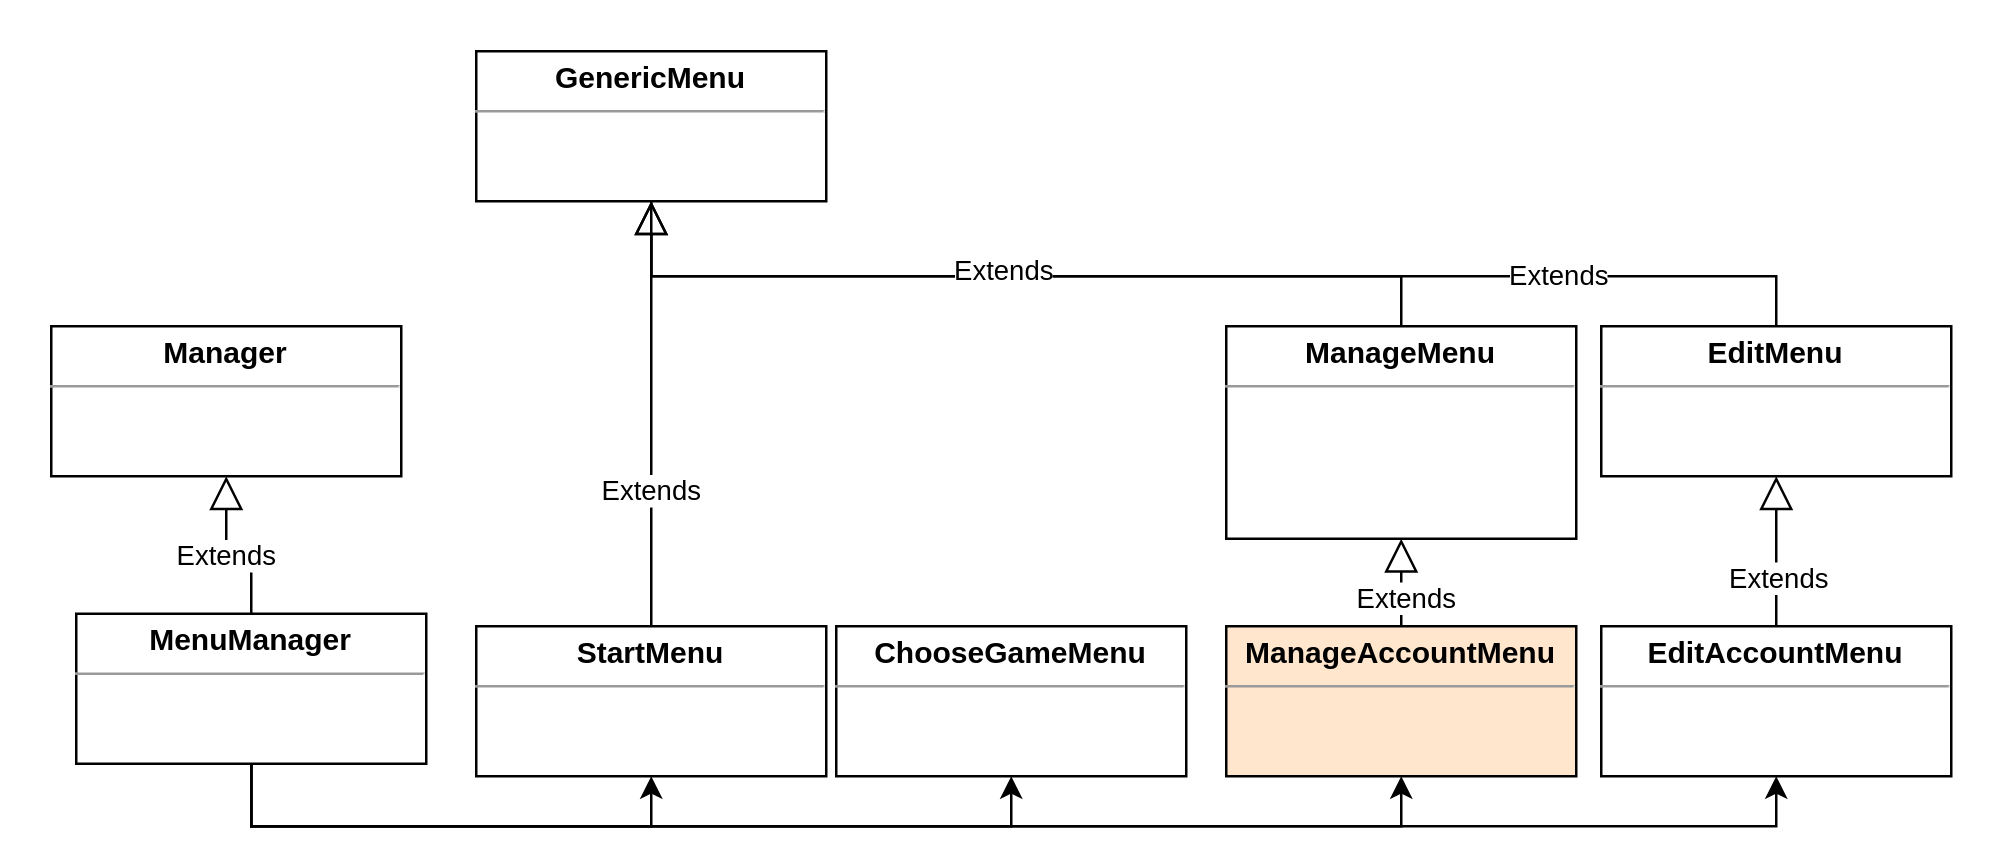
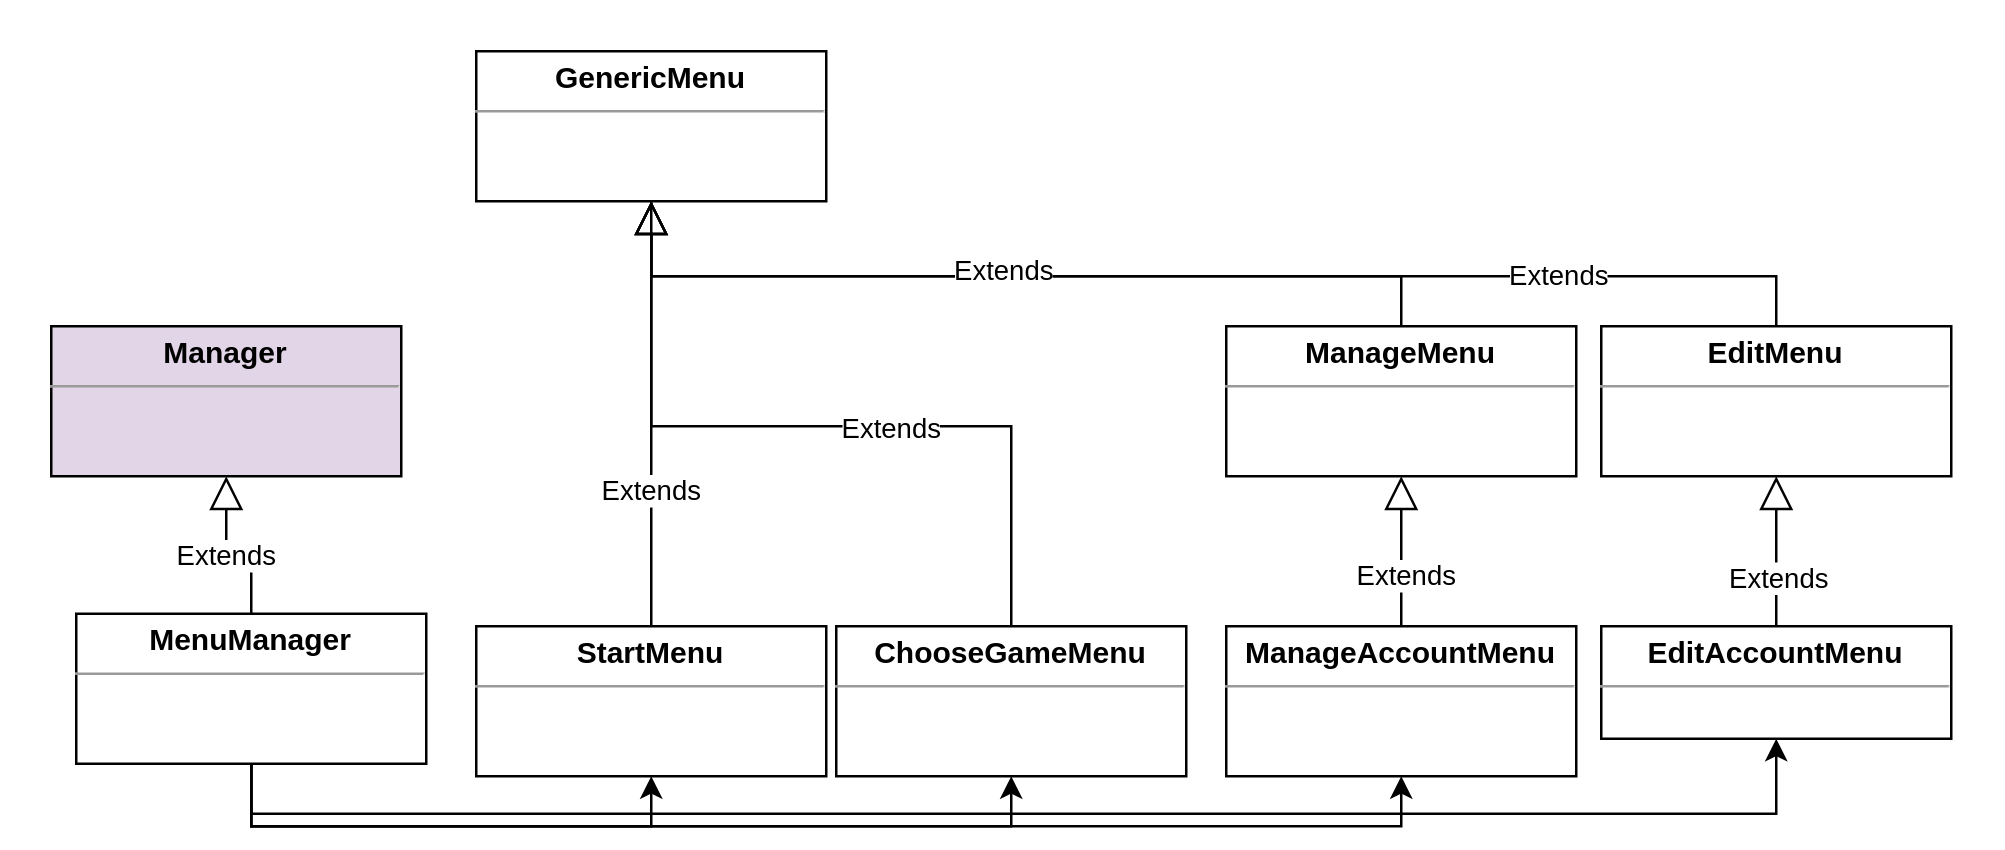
  <mxCell id="0" />
  <mxCell id="1" parent="0" />
  <mxCell id="2" style="edgeStyle=orthogonalEdgeStyle;rounded=0;orthogonalLoop=1;jettySize=auto;html=1;exitX=0.5;exitY=0;exitDx=0;exitDy=0;entryX=0.5;entryY=1;entryDx=0;entryDy=0;endArrow=block;endFill=0;strokeWidth=1;strokeColor=none;" edge="1" parent="1" source="8" target="16"><mxGeometry relative="1" as="geometry" /></mxCell>
  <mxCell id="3" value="&lt;div&gt;Extends&lt;/div&gt;" style="edgeStyle=orthogonalEdgeStyle;rounded=0;orthogonalLoop=1;jettySize=auto;html=1;exitX=0.5;exitY=0;exitDx=0;exitDy=0;entryX=0.5;entryY=1;entryDx=0;entryDy=0;endArrow=block;endFill=0;endSize=11;" edge="1" parent="1" source="8" target="16"><mxGeometry relative="1" as="geometry" /></mxCell>
  <mxCell id="4" style="edgeStyle=orthogonalEdgeStyle;rounded=0;orthogonalLoop=1;jettySize=auto;html=1;exitX=0.5;exitY=1;exitDx=0;exitDy=0;entryX=0.5;entryY=1;entryDx=0;entryDy=0;" edge="1" parent="1" source="8" target="28"><mxGeometry relative="1" as="geometry" /></mxCell>
  <mxCell id="5" style="edgeStyle=orthogonalEdgeStyle;rounded=0;orthogonalLoop=1;jettySize=auto;html=1;exitX=0.5;exitY=1;exitDx=0;exitDy=0;entryX=0.5;entryY=1;entryDx=0;entryDy=0;" edge="1" parent="1" source="8" target="25"><mxGeometry relative="1" as="geometry" /></mxCell>
  <mxCell id="6" style="edgeStyle=orthogonalEdgeStyle;rounded=0;orthogonalLoop=1;jettySize=auto;html=1;exitX=0.5;exitY=1;exitDx=0;exitDy=0;entryX=0.5;entryY=1;entryDx=0;entryDy=0;" edge="1" parent="1" source="8" target="22"><mxGeometry relative="1" as="geometry" /></mxCell>
  <mxCell id="7" style="edgeStyle=orthogonalEdgeStyle;rounded=0;orthogonalLoop=1;jettySize=auto;html=1;exitX=0.5;exitY=1;exitDx=0;exitDy=0;entryX=0.5;entryY=1;entryDx=0;entryDy=0;" edge="1" parent="1" source="8" target="19"><mxGeometry relative="1" as="geometry" /></mxCell>
  <mxCell id="8" value="&lt;p style=&quot;margin:0px;margin-top:4px;text-align:center;&quot;&gt;&lt;b&gt;MenuManager&lt;/b&gt;&lt;/p&gt;&lt;hr size=&quot;1&quot;&gt;&lt;div style=&quot;height:2px;&quot;&gt;&lt;/div&gt;" style="verticalAlign=top;align=left;overflow=fill;fontSize=12;fontFamily=Helvetica;html=1;whiteSpace=wrap;" parent="1" vertex="1"><mxGeometry x="30" y="245" width="140" height="60" as="geometry" /></mxCell>
  <mxCell id="9" value="&lt;p style=&quot;margin:0px;margin-top:4px;text-align:center;&quot;&gt;&lt;b&gt;GenericMenu&lt;/b&gt;&lt;/p&gt;&lt;hr size=&quot;1&quot;&gt;&lt;div style=&quot;height:2px;&quot;&gt;&lt;/div&gt;" style="verticalAlign=top;align=left;overflow=fill;fontSize=12;fontFamily=Helvetica;html=1;whiteSpace=wrap;" parent="1" vertex="1"><mxGeometry x="190" y="20" width="140" height="60" as="geometry" /></mxCell>
  <mxCell id="10" style="edgeStyle=orthogonalEdgeStyle;rounded=0;orthogonalLoop=1;jettySize=auto;html=1;exitX=0.5;exitY=0;exitDx=0;exitDy=0;entryX=0.5;entryY=1;entryDx=0;entryDy=0;endArrow=block;endFill=0;endSize=11;" edge="1" parent="1" source="11" target="9"><mxGeometry relative="1" as="geometry" /></mxCell>
- <mxCell id="11" value="&lt;p style=&quot;margin:0px;margin-top:4px;text-align:center;&quot;&gt;&lt;b&gt;ManageMenu&lt;/b&gt;&lt;/p&gt;&lt;hr size=&quot;1&quot;&gt;&lt;div style=&quot;height:2px;&quot;&gt;&lt;/div&gt;" style="verticalAlign=top;align=left;overflow=fill;fontSize=12;fontFamily=Helvetica;html=1;whiteSpace=wrap;" parent="1" vertex="1"><mxGeometry x="490" y="130" width="140" height="85" as="geometry" /></mxCell>
+ <mxCell id="11" value="&lt;p style=&quot;margin:0px;margin-top:4px;text-align:center;&quot;&gt;&lt;b&gt;ManageMenu&lt;/b&gt;&lt;/p&gt;&lt;hr size=&quot;1&quot;&gt;&lt;div style=&quot;height:2px;&quot;&gt;&lt;/div&gt;" style="verticalAlign=top;align=left;overflow=fill;fontSize=12;fontFamily=Helvetica;html=1;whiteSpace=wrap;" parent="1" vertex="1"><mxGeometry x="490" y="130" width="140" height="60" as="geometry" /></mxCell>
  <mxCell id="12" style="edgeStyle=orthogonalEdgeStyle;rounded=0;orthogonalLoop=1;jettySize=auto;html=1;exitX=0.5;exitY=0;exitDx=0;exitDy=0;entryX=0.5;entryY=1;entryDx=0;entryDy=0;endArrow=block;endFill=0;endSize=11;" edge="1" parent="1" source="15" target="9"><mxGeometry relative="1" as="geometry" /></mxCell>
  <mxCell id="13" value="Extends" style="edgeLabel;html=1;align=center;verticalAlign=middle;resizable=0;points=[];" vertex="1" connectable="0" parent="12"><mxGeometry x="0.321" y="-3" relative="1" as="geometry"><mxPoint as="offset" /></mxGeometry></mxCell>
  <mxCell id="14" value="Extends" style="edgeLabel;html=1;align=center;verticalAlign=middle;resizable=0;points=[];" vertex="1" connectable="0" parent="12"><mxGeometry x="-0.568" y="-1" relative="1" as="geometry"><mxPoint as="offset" /></mxGeometry></mxCell>
  <mxCell id="15" value="&lt;p style=&quot;margin:0px;margin-top:4px;text-align:center;&quot;&gt;&lt;b&gt;EditMenu&lt;/b&gt;&lt;/p&gt;&lt;hr size=&quot;1&quot;&gt;&lt;div style=&quot;height:2px;&quot;&gt;&lt;/div&gt;" style="verticalAlign=top;align=left;overflow=fill;fontSize=12;fontFamily=Helvetica;html=1;whiteSpace=wrap;" parent="1" vertex="1"><mxGeometry x="640" y="130" width="140" height="60" as="geometry" /></mxCell>
- <mxCell id="16" value="&lt;p style=&quot;margin:0px;margin-top:4px;text-align:center;&quot;&gt;&lt;b&gt;Manager&lt;/b&gt;&lt;/p&gt;&lt;hr size=&quot;1&quot;&gt;&lt;div style=&quot;height:2px;&quot;&gt;&lt;/div&gt;" style="verticalAlign=top;align=left;overflow=fill;fontSize=12;fontFamily=Helvetica;html=1;whiteSpace=wrap;" vertex="1" parent="1"><mxGeometry x="20" y="130" width="140" height="60" as="geometry" /></mxCell>
+ <mxCell id="16" value="&lt;p style=&quot;margin:0px;margin-top:4px;text-align:center;&quot;&gt;&lt;b&gt;Manager&lt;/b&gt;&lt;/p&gt;&lt;hr size=&quot;1&quot;&gt;&lt;div style=&quot;height:2px;&quot;&gt;&lt;/div&gt;" style="verticalAlign=top;align=left;overflow=fill;fontSize=12;fontFamily=Helvetica;html=1;whiteSpace=wrap;fillColor=#e1d5e7;" vertex="1" parent="1"><mxGeometry x="20" y="130" width="140" height="60" as="geometry" /></mxCell>
  <mxCell id="17" style="edgeStyle=orthogonalEdgeStyle;rounded=0;orthogonalLoop=1;jettySize=auto;html=1;exitX=0.5;exitY=0;exitDx=0;exitDy=0;entryX=0.5;entryY=1;entryDx=0;entryDy=0;endArrow=none;endFill=0;endSize=11;" edge="1" parent="1" source="19" target="9"><mxGeometry relative="1" as="geometry" /></mxCell>
  <mxCell id="18" value="Extends" style="edgeLabel;html=1;align=center;verticalAlign=middle;resizable=0;points=[];" vertex="1" connectable="0" parent="17"><mxGeometry x="-0.348" y="1" relative="1" as="geometry"><mxPoint as="offset" /></mxGeometry></mxCell>
  <mxCell id="19" value="&lt;p style=&quot;margin:0px;margin-top:4px;text-align:center;&quot;&gt;&lt;b&gt;StartMenu&lt;/b&gt;&lt;/p&gt;&lt;hr size=&quot;1&quot;&gt;&lt;div style=&quot;height:2px;&quot;&gt;&lt;/div&gt;" style="verticalAlign=top;align=left;overflow=fill;fontSize=12;fontFamily=Helvetica;html=1;whiteSpace=wrap;" vertex="1" parent="1"><mxGeometry x="190" y="250" width="140" height="60" as="geometry" /></mxCell>
+ <mxCell id="20" style="edgeStyle=orthogonalEdgeStyle;rounded=0;orthogonalLoop=1;jettySize=auto;html=1;exitX=0.5;exitY=0;exitDx=0;exitDy=0;entryX=0.5;entryY=1;entryDx=0;entryDy=0;endArrow=block;endFill=0;endSize=11;" edge="1" parent="1" source="22" target="9"><mxGeometry relative="1" as="geometry" /></mxCell>
+ <mxCell id="21" value="Extends" style="edgeLabel;html=1;align=center;verticalAlign=middle;resizable=0;points=[];" vertex="1" connectable="0" parent="20"><mxGeometry x="-0.177" relative="1" as="geometry"><mxPoint as="offset" /></mxGeometry></mxCell>
  <mxCell id="22" value="&lt;p style=&quot;margin:0px;margin-top:4px;text-align:center;&quot;&gt;&lt;b&gt;ChooseGameMenu&lt;/b&gt;&lt;/p&gt;&lt;hr size=&quot;1&quot;&gt;&lt;div style=&quot;height:2px;&quot;&gt;&lt;/div&gt;" style="verticalAlign=top;align=left;overflow=fill;fontSize=12;fontFamily=Helvetica;html=1;whiteSpace=wrap;" vertex="1" parent="1"><mxGeometry x="334" y="250" width="140" height="60" as="geometry" /></mxCell>
  <mxCell id="23" style="edgeStyle=orthogonalEdgeStyle;rounded=0;orthogonalLoop=1;jettySize=auto;html=1;exitX=0.5;exitY=0;exitDx=0;exitDy=0;entryX=0.5;entryY=1;entryDx=0;entryDy=0;endArrow=block;endFill=0;endSize=11;" edge="1" parent="1" source="25" target="11"><mxGeometry relative="1" as="geometry" /></mxCell>
  <mxCell id="24" value="Extends" style="edgeLabel;html=1;align=center;verticalAlign=middle;resizable=0;points=[];" vertex="1" connectable="0" parent="23"><mxGeometry x="-0.302" y="-1" relative="1" as="geometry"><mxPoint as="offset" /></mxGeometry></mxCell>
- <mxCell id="25" value="&lt;p style=&quot;margin:0px;margin-top:4px;text-align:center;&quot;&gt;&lt;b&gt;ManageAccountMenu&lt;/b&gt;&lt;/p&gt;&lt;hr size=&quot;1&quot;&gt;&lt;div style=&quot;height:2px;&quot;&gt;&lt;/div&gt;" style="verticalAlign=top;align=left;overflow=fill;fontSize=12;fontFamily=Helvetica;html=1;whiteSpace=wrap;fillColor=#ffe6cc;" vertex="1" parent="1"><mxGeometry x="490" y="250" width="140" height="60" as="geometry" /></mxCell>
+ <mxCell id="25" value="&lt;p style=&quot;margin:0px;margin-top:4px;text-align:center;&quot;&gt;&lt;b&gt;ManageAccountMenu&lt;/b&gt;&lt;/p&gt;&lt;hr size=&quot;1&quot;&gt;&lt;div style=&quot;height:2px;&quot;&gt;&lt;/div&gt;" style="verticalAlign=top;align=left;overflow=fill;fontSize=12;fontFamily=Helvetica;html=1;whiteSpace=wrap;" vertex="1" parent="1"><mxGeometry x="490" y="250" width="140" height="60" as="geometry" /></mxCell>
  <mxCell id="26" style="edgeStyle=orthogonalEdgeStyle;rounded=0;orthogonalLoop=1;jettySize=auto;html=1;exitX=0.5;exitY=0;exitDx=0;exitDy=0;entryX=0.5;entryY=1;entryDx=0;entryDy=0;endArrow=block;endFill=0;endSize=11;" edge="1" parent="1" source="28" target="15"><mxGeometry relative="1" as="geometry" /></mxCell>
  <mxCell id="27" value="Extends" style="edgeLabel;html=1;align=center;verticalAlign=middle;resizable=0;points=[];" vertex="1" connectable="0" parent="26"><mxGeometry x="-0.433" relative="1" as="geometry"><mxPoint y="-3" as="offset" /></mxGeometry></mxCell>
- <mxCell id="28" value="&lt;p style=&quot;margin:0px;margin-top:4px;text-align:center;&quot;&gt;&lt;b&gt;EditAccountMenu&lt;/b&gt;&lt;/p&gt;&lt;hr size=&quot;1&quot;&gt;&lt;div style=&quot;height:2px;&quot;&gt;&lt;/div&gt;" style="verticalAlign=top;align=left;overflow=fill;fontSize=12;fontFamily=Helvetica;html=1;whiteSpace=wrap;" vertex="1" parent="1"><mxGeometry x="640" y="250" width="140" height="60" as="geometry" /></mxCell>
+ <mxCell id="28" value="&lt;p style=&quot;margin:0px;margin-top:4px;text-align:center;&quot;&gt;&lt;b&gt;EditAccountMenu&lt;/b&gt;&lt;/p&gt;&lt;hr size=&quot;1&quot;&gt;&lt;div style=&quot;height:2px;&quot;&gt;&lt;/div&gt;" style="verticalAlign=top;align=left;overflow=fill;fontSize=12;fontFamily=Helvetica;html=1;whiteSpace=wrap;" vertex="1" parent="1"><mxGeometry x="640" y="250" width="140" height="45" as="geometry" /></mxCell>
